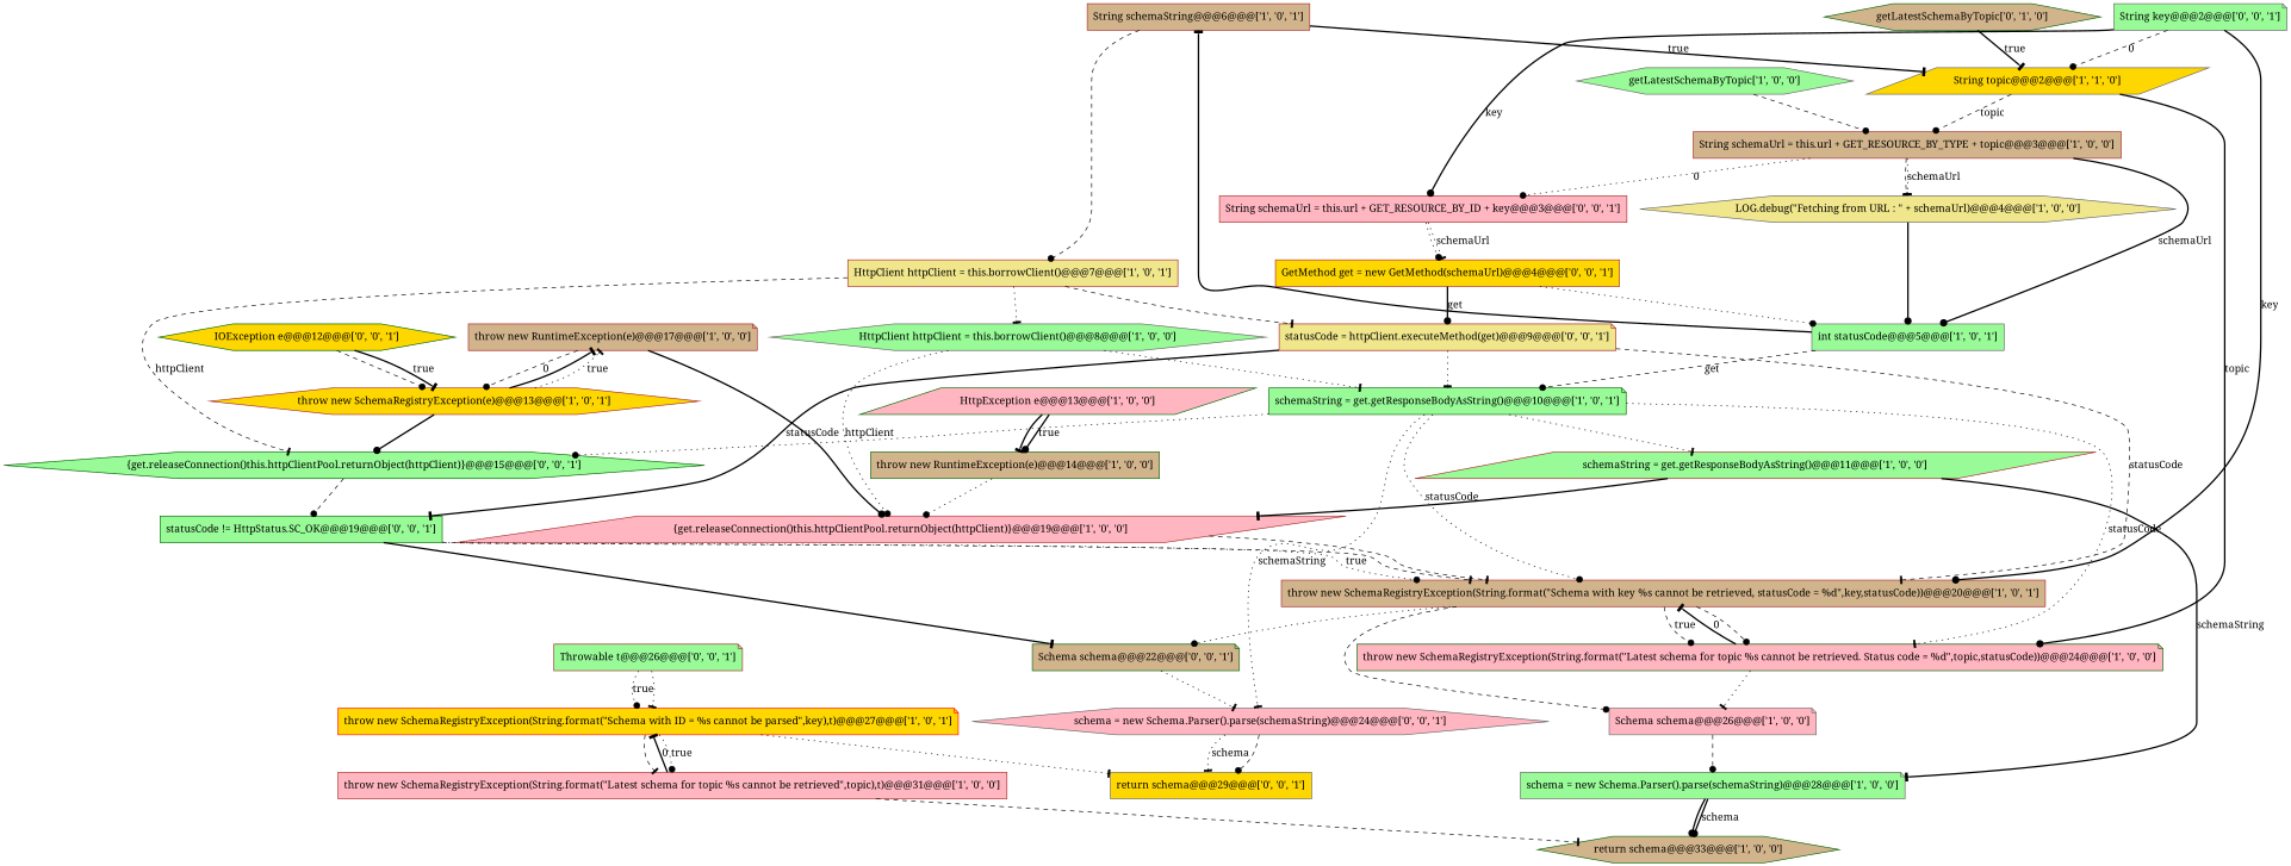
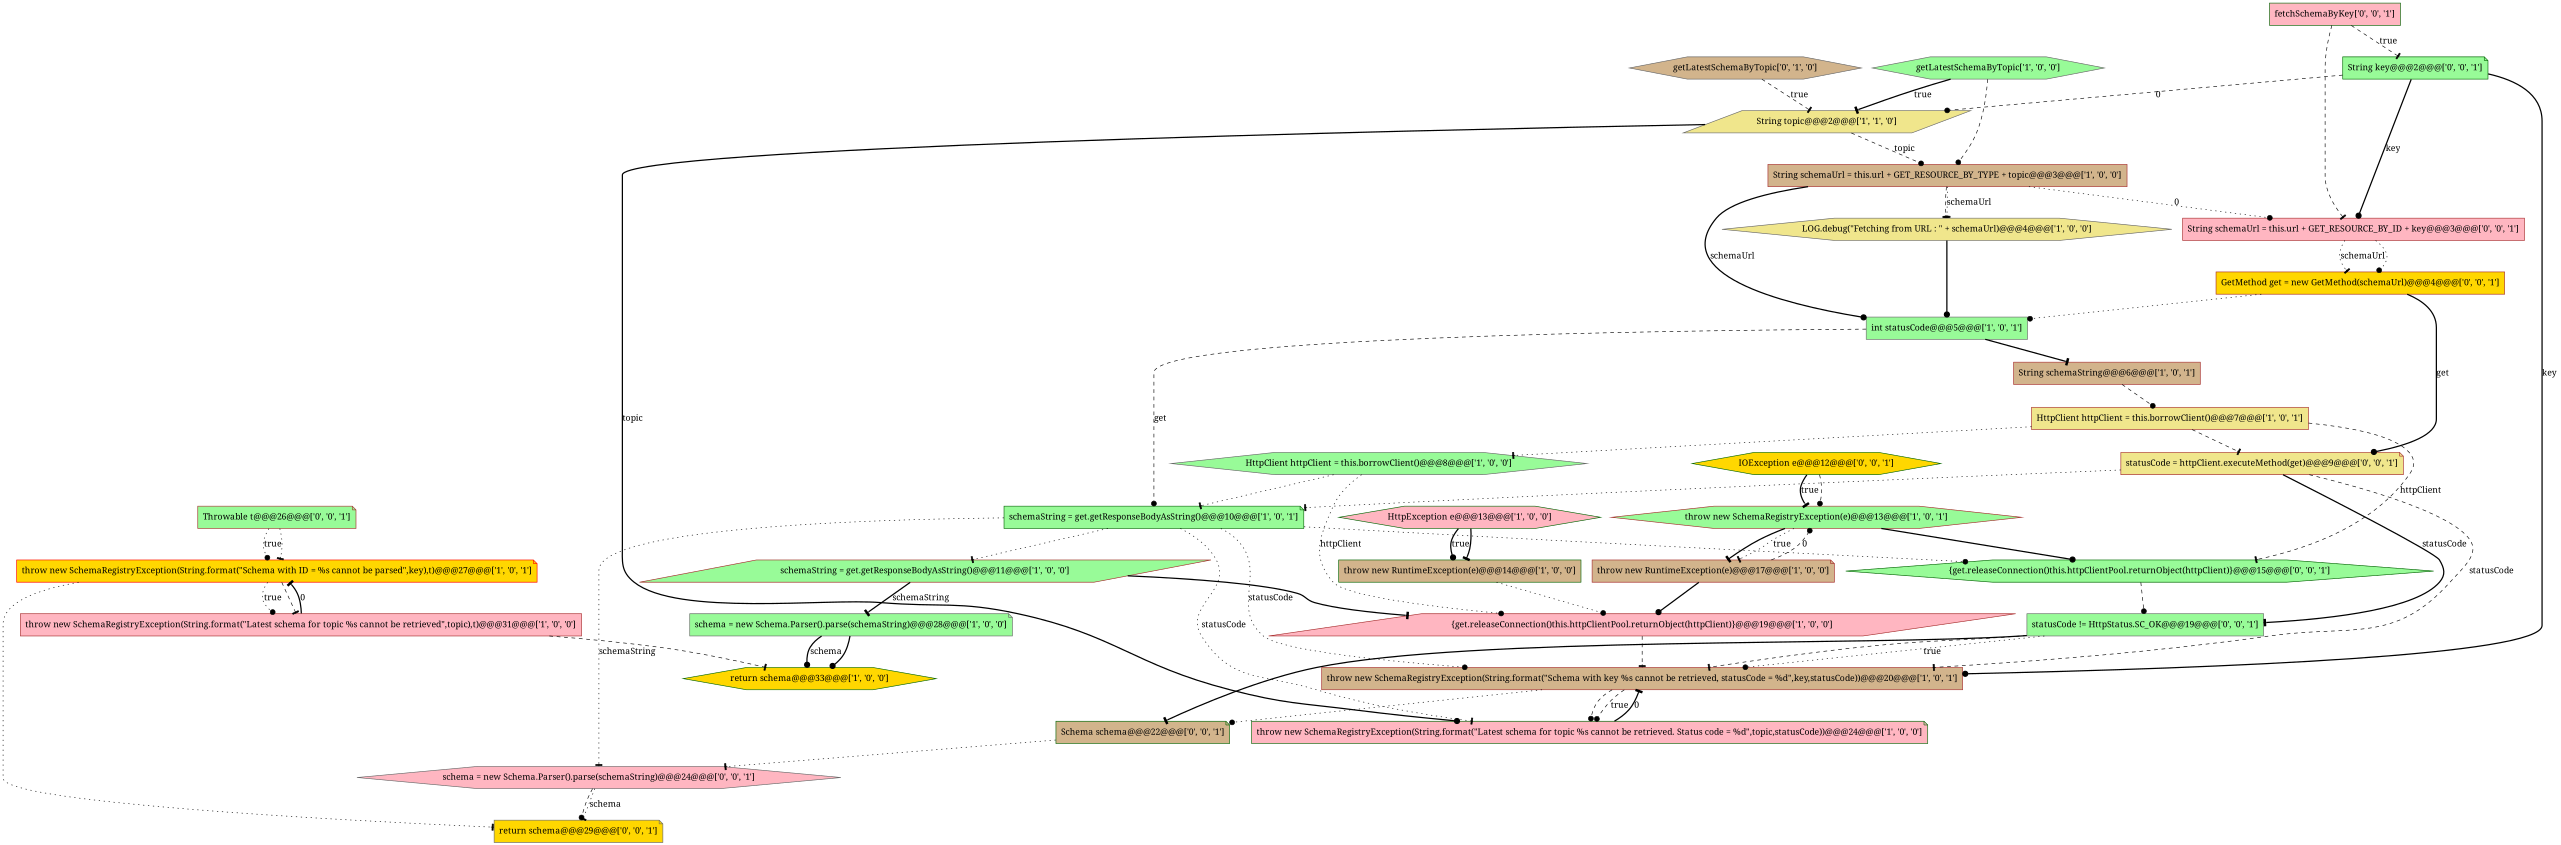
  digraph {
    fontname="Noto Serif"
    node [color=brown fillcolor=palegreen fontname="Noto Serif" shape=note style=filled]
    edge [arrowhead=tee fontname="Noto Serif" style=dotted]
    n1 [color=red fillcolor=gold label="throw new SchemaRegistryException(String.format(\"Schema with ID = %s cannot be parsed\",key),t)@@@27@@@['1', '0', '1']"]
    n2 [fillcolor=lightpink label="throw new SchemaRegistryException(String.format(\"Latest schema for topic %s cannot be retrieved\",topic),t)@@@31@@@['1', '0', '0']" shape=box]
-   n3 [color=gray40 fillcolor=gold label="return schema@@@29@@@['0', '0', '1']" shape=box]
-   n4 [color=darkgreen fillcolor=tan label="return schema@@@33@@@['1', '0', '0']" shape=hexagon]
+   n3 [color=gray40 fillcolor=gold label="return schema@@@29@@@['0', '0', '1']"]
+   n4 [color=darkgreen fillcolor=gold label="return schema@@@33@@@['1', '0', '0']" shape=hexagon]
    n5 [fillcolor=khaki label="HttpClient httpClient = this.borrowClient()@@@7@@@['1', '0', '1']" shape=box]
    n6 [color=darkgreen label="{get.releaseConnection()this.httpClientPool.returnObject(httpClient)}@@@15@@@['0', '0', '1']" shape=hexagon]
    n7 [fillcolor=khaki label="statusCode = httpClient.executeMethod(get)@@@9@@@['0', '0', '1']"]
    n8 [color=gray40 label="HttpClient httpClient = this.borrowClient()@@@8@@@['1', '0', '0']" shape=hexagon]
-   n9 [color=darkgreen label="statusCode != HttpStatus.SC_OK@@@19@@@['0', '0', '1']" shape=box]
+   n9 [color=gray40 label="statusCode != HttpStatus.SC_OK@@@19@@@['0', '0', '1']" shape=box]
    n10 [fillcolor=tan label="throw new SchemaRegistryException(String.format(\"Schema with key %s cannot be retrieved, statusCode = %d\",key,statusCode))@@@20@@@['1', '0', '1']" shape=box]
    n11 [color=darkgreen label="schemaString = get.getResponseBodyAsString()@@@10@@@['1', '0', '1']"]
    n12 [fillcolor=lightpink label="{get.releaseConnection()this.httpClientPool.returnObject(httpClient)}@@@19@@@['1', '0', '0']" shape=parallelogram]
    n13 [color=darkgreen fillcolor=tan label="Schema schema@@@22@@@['0', '0', '1']"]
    n14 [color=darkgreen fillcolor=lightpink label="throw new SchemaRegistryException(String.format(\"Latest schema for topic %s cannot be retrieved. Status code = %d\",topic,statusCode))@@@24@@@['1', '0', '0']"]
-   n15 [color=gray40 fillcolor=lightpink label="Schema schema@@@26@@@['1', '0', '0']"]
-   n16 [color=darkgreen fillcolor=lightpink label="HttpException e@@@13@@@['1', '0', '0']" shape=parallelogram]
+   n16 [color=darkgreen fillcolor=lightpink label="HttpException e@@@13@@@['1', '0', '0']" shape=hexagon]
    n17 [color=darkgreen fillcolor=tan label="throw new RuntimeException(e)@@@14@@@['1', '0', '0']" shape=box]
    n18 [color=gray40 fillcolor=lightpink label="schema = new Schema.Parser().parse(schemaString)@@@24@@@['0', '0', '1']" shape=hexagon]
    n19 [color=gray40 label="schema = new Schema.Parser().parse(schemaString)@@@28@@@['1', '0', '0']"]
    n20 [fillcolor=lightpink label="String schemaUrl = this.url + GET_RESOURCE_BY_ID + key@@@3@@@['0', '0', '1']" shape=box]
    n21 [fillcolor=gold label="GetMethod get = new GetMethod(schemaUrl)@@@4@@@['0', '0', '1']" shape=box]
    n22 [color=gray40 label="int statusCode@@@5@@@['1', '0', '1']" shape=box]
    n23 [color=gray40 fillcolor=khaki label="LOG.debug(\"Fetching from URL : \" + schemaUrl)@@@4@@@['1', '0', '0']" shape=hexagon]
    n24 [fillcolor=tan label="String schemaString@@@6@@@['1', '0', '1']" shape=box]
    n25 [label="schemaString = get.getResponseBodyAsString()@@@11@@@['1', '0', '0']" shape=parallelogram]
-   n26 [color=darkgreen fillcolor=tan label="getLatestSchemaByTopic['0', '1', '0']" shape=hexagon]
-   n27 [color=gray40 fillcolor=gold label="String topic@@@2@@@['1', '1', '0']" shape=parallelogram]
+   n26 [color=gray40 fillcolor=tan label="getLatestSchemaByTopic['0', '1', '0']" shape=hexagon]
+   n27 [color=gray40 fillcolor=khaki label="String topic@@@2@@@['1', '1', '0']" shape=parallelogram]
    n28 [fillcolor=tan label="String schemaUrl = this.url + GET_RESOURCE_BY_TYPE + topic@@@3@@@['1', '0', '0']" shape=box]
-   n29 [color=gray40 label="String key@@@2@@@['0', '0', '1']"]
+   n29 [color=darkgreen label="String key@@@2@@@['0', '0', '1']"]
    n30 [color=gray40 label="getLatestSchemaByTopic['1', '0', '0']" shape=hexagon]
    n31 [fillcolor=tan label="throw new RuntimeException(e)@@@17@@@['1', '0', '0']"]
-   n32 [fillcolor=gold label="throw new SchemaRegistryException(e)@@@13@@@['1', '0', '1']" shape=hexagon]
+   n32 [label="throw new SchemaRegistryException(e)@@@13@@@['1', '0', '1']" shape=hexagon]
+   n33 [color=darkgreen fillcolor=lightpink label="fetchSchemaByKey['0', '0', '1']" shape=box]
    n34 [color=darkgreen fillcolor=gold label="IOException e@@@12@@@['0', '0', '1']" shape=hexagon]
    n35 [label="Throwable t@@@26@@@['0', '0', '1']"]
    n1 -> n2 [arrowhead=dot label=true]
    n1 -> n2 [style=dashed]
    n1 -> n3
    n2 -> n1 [label=0 style=bold]
    n2 -> n4 [style=dashed]
    n5 -> n6 [label=httpClient style=dashed]
    n5 -> n7 [style=dashed]
    n5 -> n8
    n6 -> n9 [arrowhead=dot style=dashed]
    n7 -> n9 [label=statusCode style=bold]
    n7 -> n10 [label=statusCode style=dashed]
    n7 -> n11
    n8 -> n11
    n8 -> n12 [arrowhead=dot label=httpClient]
    n9 -> n10 [arrowhead=dot label=true]
    n9 -> n10 [style=dashed]
    n9 -> n13 [style=bold]
    n10 -> n13 [arrowhead=dot]
    n10 -> n14 [arrowhead=dot style=dashed]
    n10 -> n14 [arrowhead=dot label=true style=dashed]
-   n10 -> n15 [arrowhead=dot style=dashed]
    n11 -> n6 [arrowhead=dot]
    n11 -> n10 [arrowhead=dot label=statusCode]
    n11 -> n14 [label=statusCode]
    n11 -> n18 [label=schemaString]
    n11 -> n25
    n12 -> n10 [style=dashed]
    n13 -> n18
    n14 -> n10 [label=0 style=bold]
-   n14 -> n15
-   n15 -> n19 [arrowhead=dot style=dashed]
    n16 -> n17 [arrowhead=dot label=true style=bold]
    n16 -> n17 [style=bold]
    n17 -> n12 [arrowhead=dot]
    n18 -> n3 [label=schema]
    n18 -> n3 [arrowhead=dot style=dashed]
    n19 -> n4 [arrowhead=dot label=schema style=bold]
    n19 -> n4 [arrowhead=dot style=bold]
    n20 -> n21 [label=schemaUrl]
    n20 -> n21 [arrowhead=dot]
    n21 -> n7 [arrowhead=dot label=get style=bold]
    n21 -> n22 [arrowhead=dot]
    n22 -> n11 [arrowhead=dot label=get style=dashed]
    n22 -> n24 [style=bold]
    n23 -> n22 [arrowhead=dot style=bold]
    n24 -> n5 [arrowhead=dot style=dashed]
    n25 -> n12 [style=bold]
    n25 -> n19 [label=schemaString style=bold]
-   n26 -> n27 [label=true style=bold]
+   n26 -> n27 [label=true style=dashed]
    n27 -> n14 [arrowhead=dot label=topic style=bold]
    n27 -> n28 [arrowhead=dot label=topic style=dashed]
    n28 -> n20 [arrowhead=dot label=0]
    n28 -> n22 [arrowhead=dot label=schemaUrl style=bold]
    n28 -> n23 [label=schemaUrl]
    n28 -> n23 [style=dashed]
    n29 -> n10 [arrowhead=dot label=key style=bold]
    n29 -> n20 [arrowhead=dot label=key style=bold]
    n29 -> n27 [arrowhead=dot label=0 style=dashed]
-   n24 -> n27 [label=true style=bold]
+   n30 -> n27 [label=true style=bold]
    n30 -> n28 [arrowhead=dot style=dashed]
    n31 -> n12 [arrowhead=dot style=bold]
    n31 -> n32 [arrowhead=dot label=0 style=dashed]
    n32 -> n6 [arrowhead=dot style=bold]
    n32 -> n31 [style=bold]
    n32 -> n31 [label=true]
+   n33 -> n20 [style=dashed]
+   n33 -> n29 [label=true style=dashed]
    n34 -> n32 [arrowhead=dot style=dashed]
    n34 -> n32 [label=true style=bold]
    n35 -> n1 [arrowhead=dot label=true]
    n35 -> n1
  }
